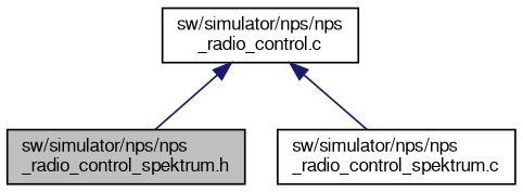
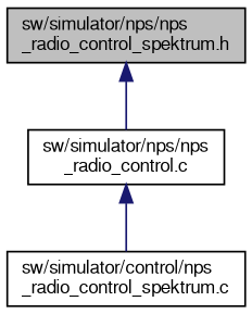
  digraph {
    node [color=black fillcolor=white fontname=FreeSans fontsize=10 shape=record style=filled]
    edge [color=midnightblue dir=back fontname=FreeSans fontsize=10 labelfontname=FreeSans labelfontsize=10 style=solid]
    n1 [fillcolor=grey75 fontcolor=black height=0.2 label="sw/simulator/nps/nps\l_radio_control_spektrum.h" width=0.4]
    n2 [height=0.2 label="sw/simulator/nps/nps\l_radio_control.c" width=0.4]
-   n3 [height=0.2 label="sw/simulator/nps/nps\l_radio_control_spektrum.c" width=0.4]
-   n2 -> n1
+   n3 [height=0.2 label="sw/simulator/control/nps\l_radio_control_spektrum.c" width=0.4]
+   n1 -> n2
    n2 -> n3
  }
